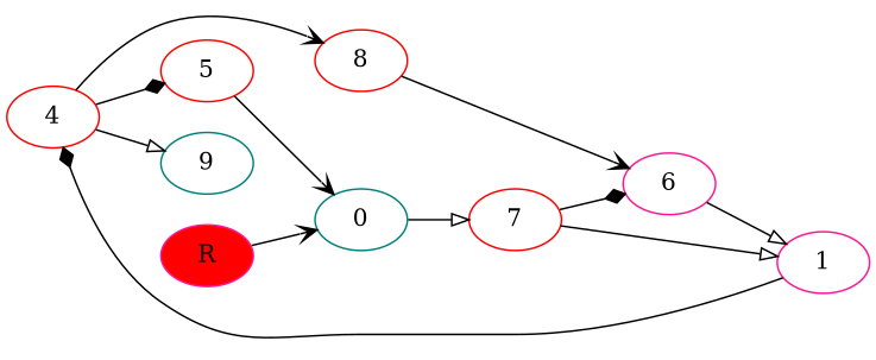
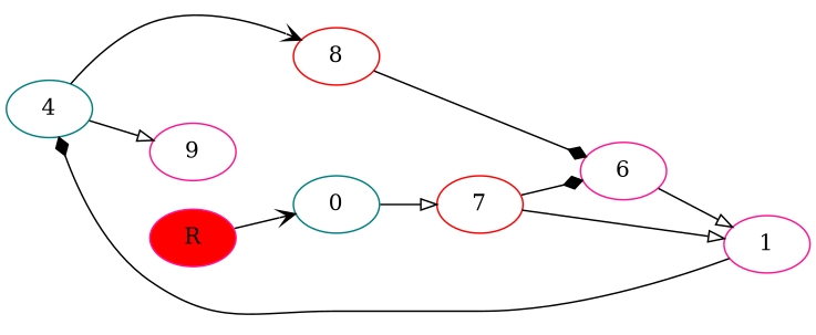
  digraph {
    rankdir=LR
    node [color=deeppink]
    edge [arrowhead=vee]
-   4 [color=red]
+   4 [color=teal]
    1
    8 [color=red]
-   5 [color=red]
-   9 [color=teal]
+   9
    n6 [color=teal label=0]
    7 [color=red]
    6
    R [fillcolor="#ff0000" style=filled]
    4 -> 8
-   4 -> 5 [arrowhead=diamond]
    4 -> 9 [arrowhead=onormal]
    1 -> 4 [arrowhead=diamond]
-   8 -> 6
-   5 -> n6
+   8 -> 6 [arrowhead=diamond]
    n6 -> 7 [arrowhead=onormal]
    7 -> 1 [arrowhead=onormal]
    7 -> 6 [arrowhead=diamond]
    6 -> 1 [arrowhead=onormal]
    R -> n6
  }
